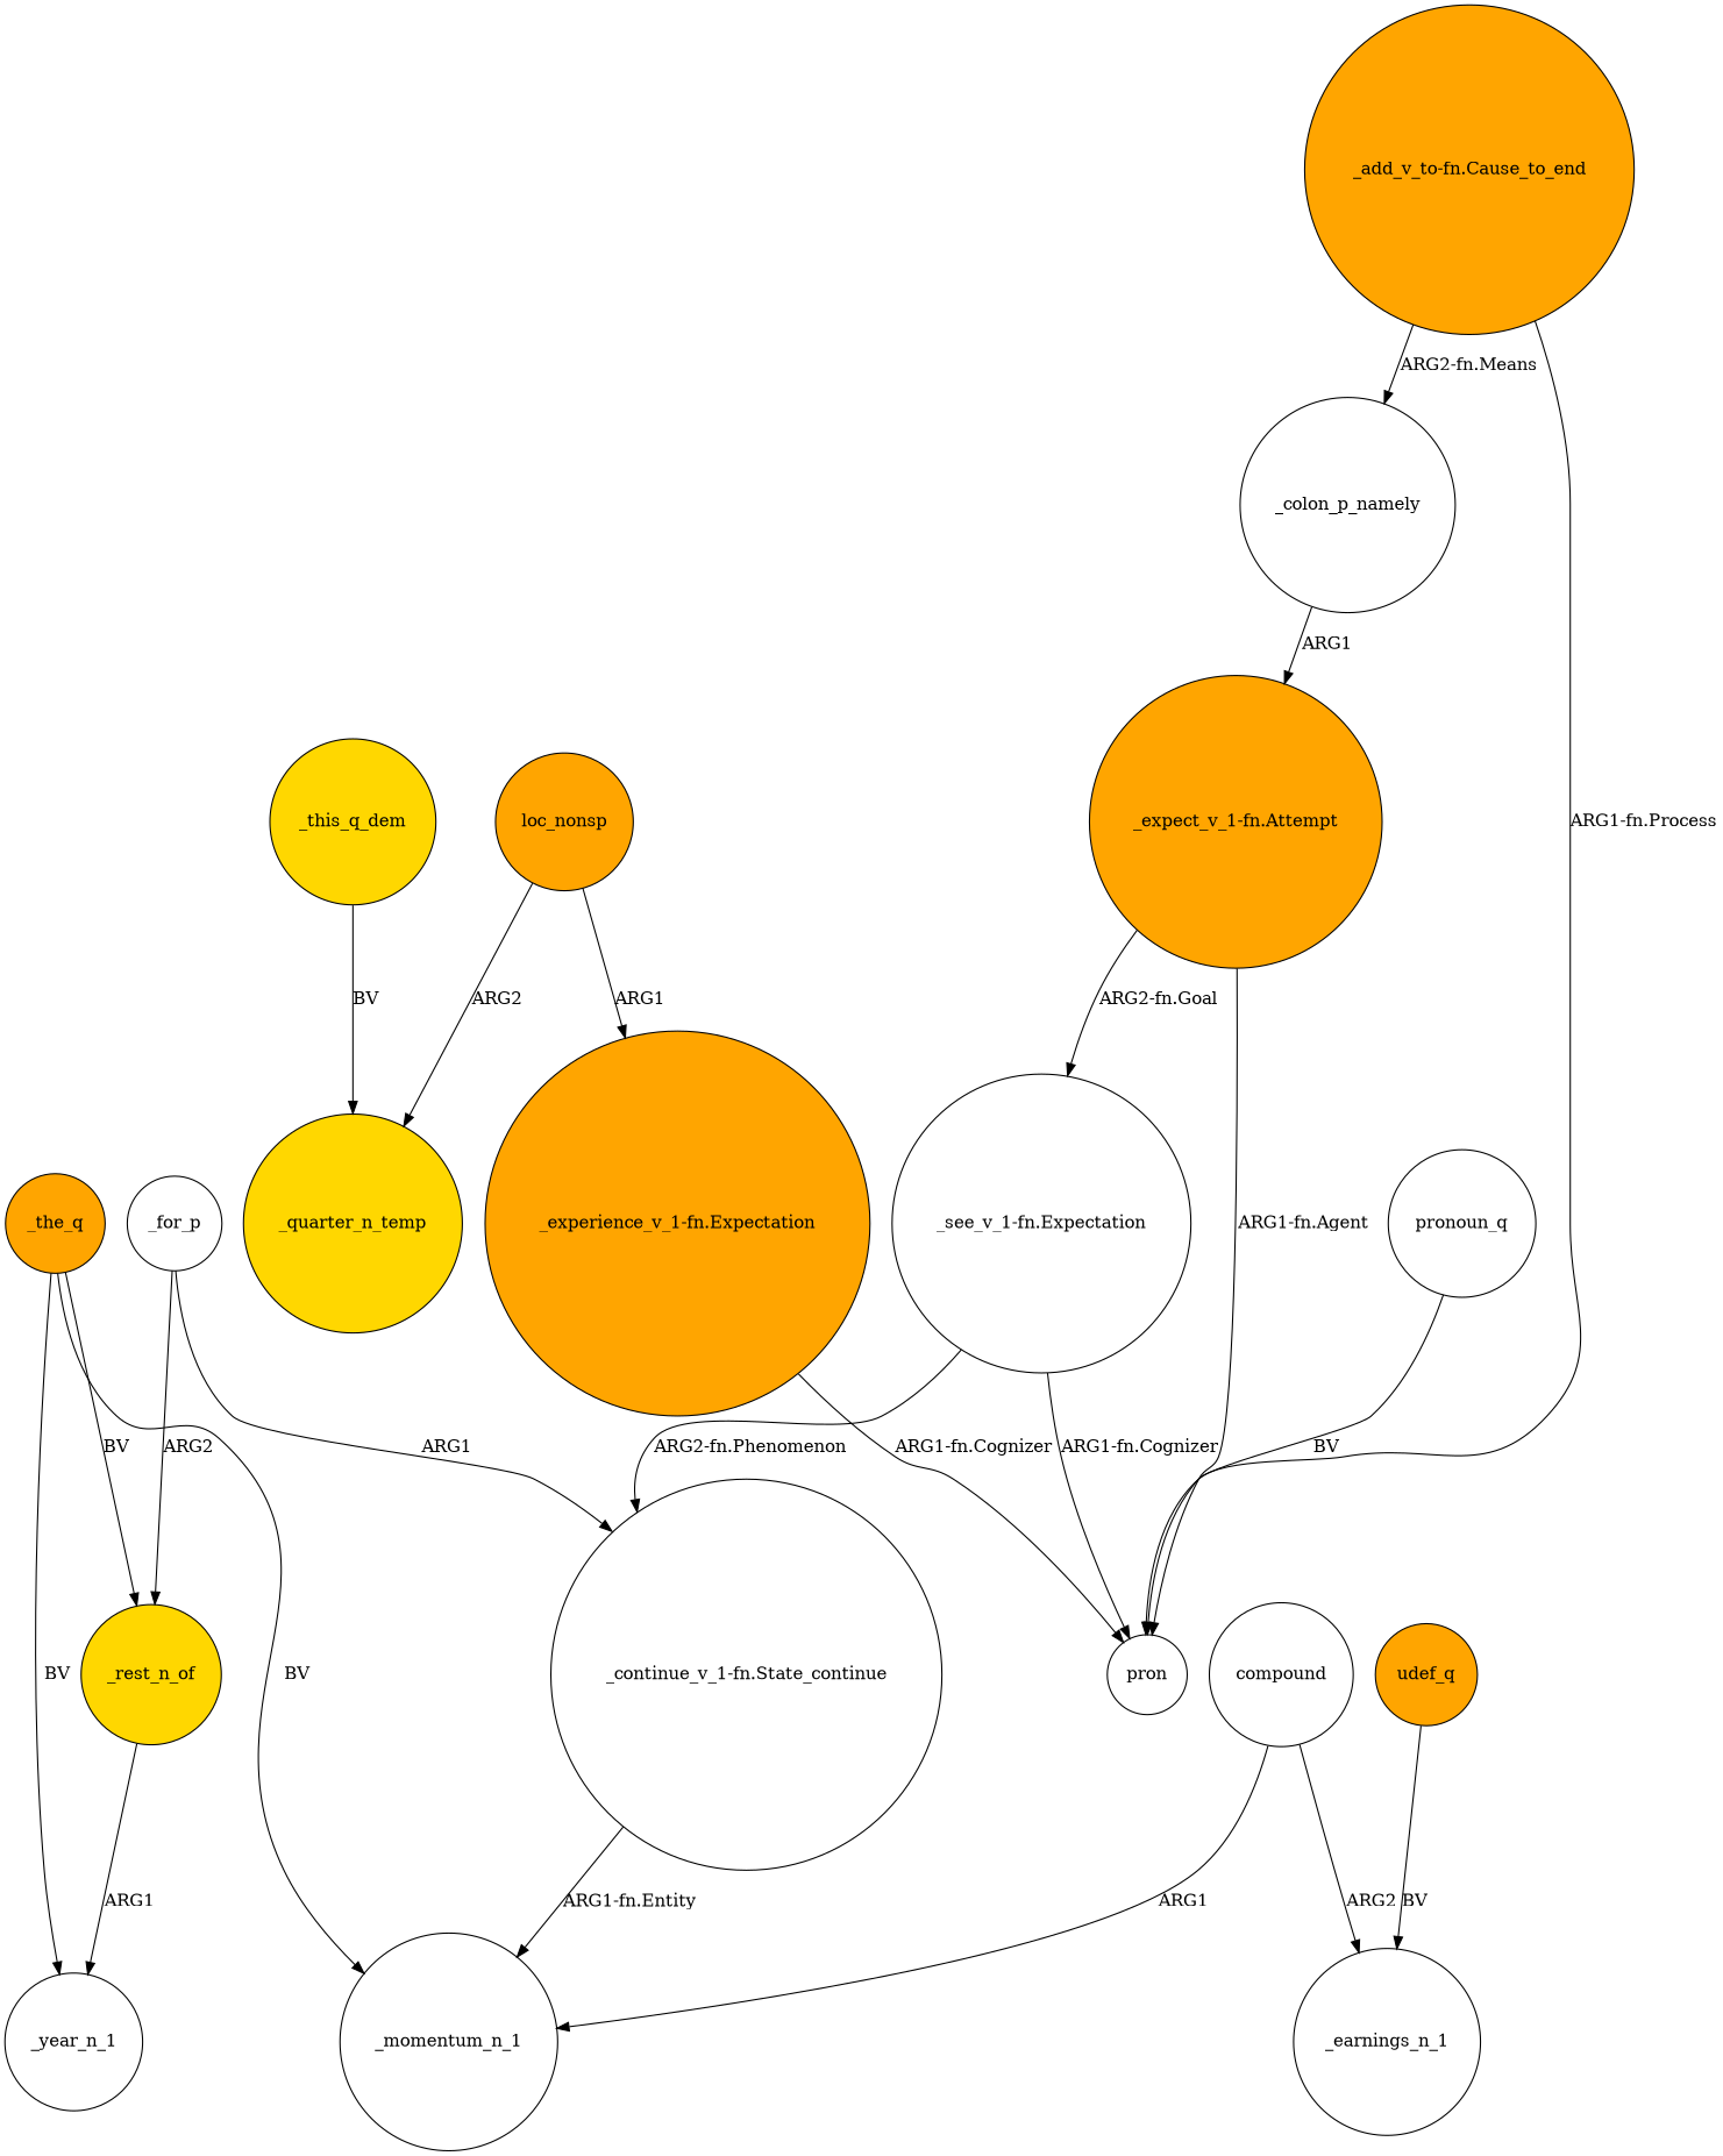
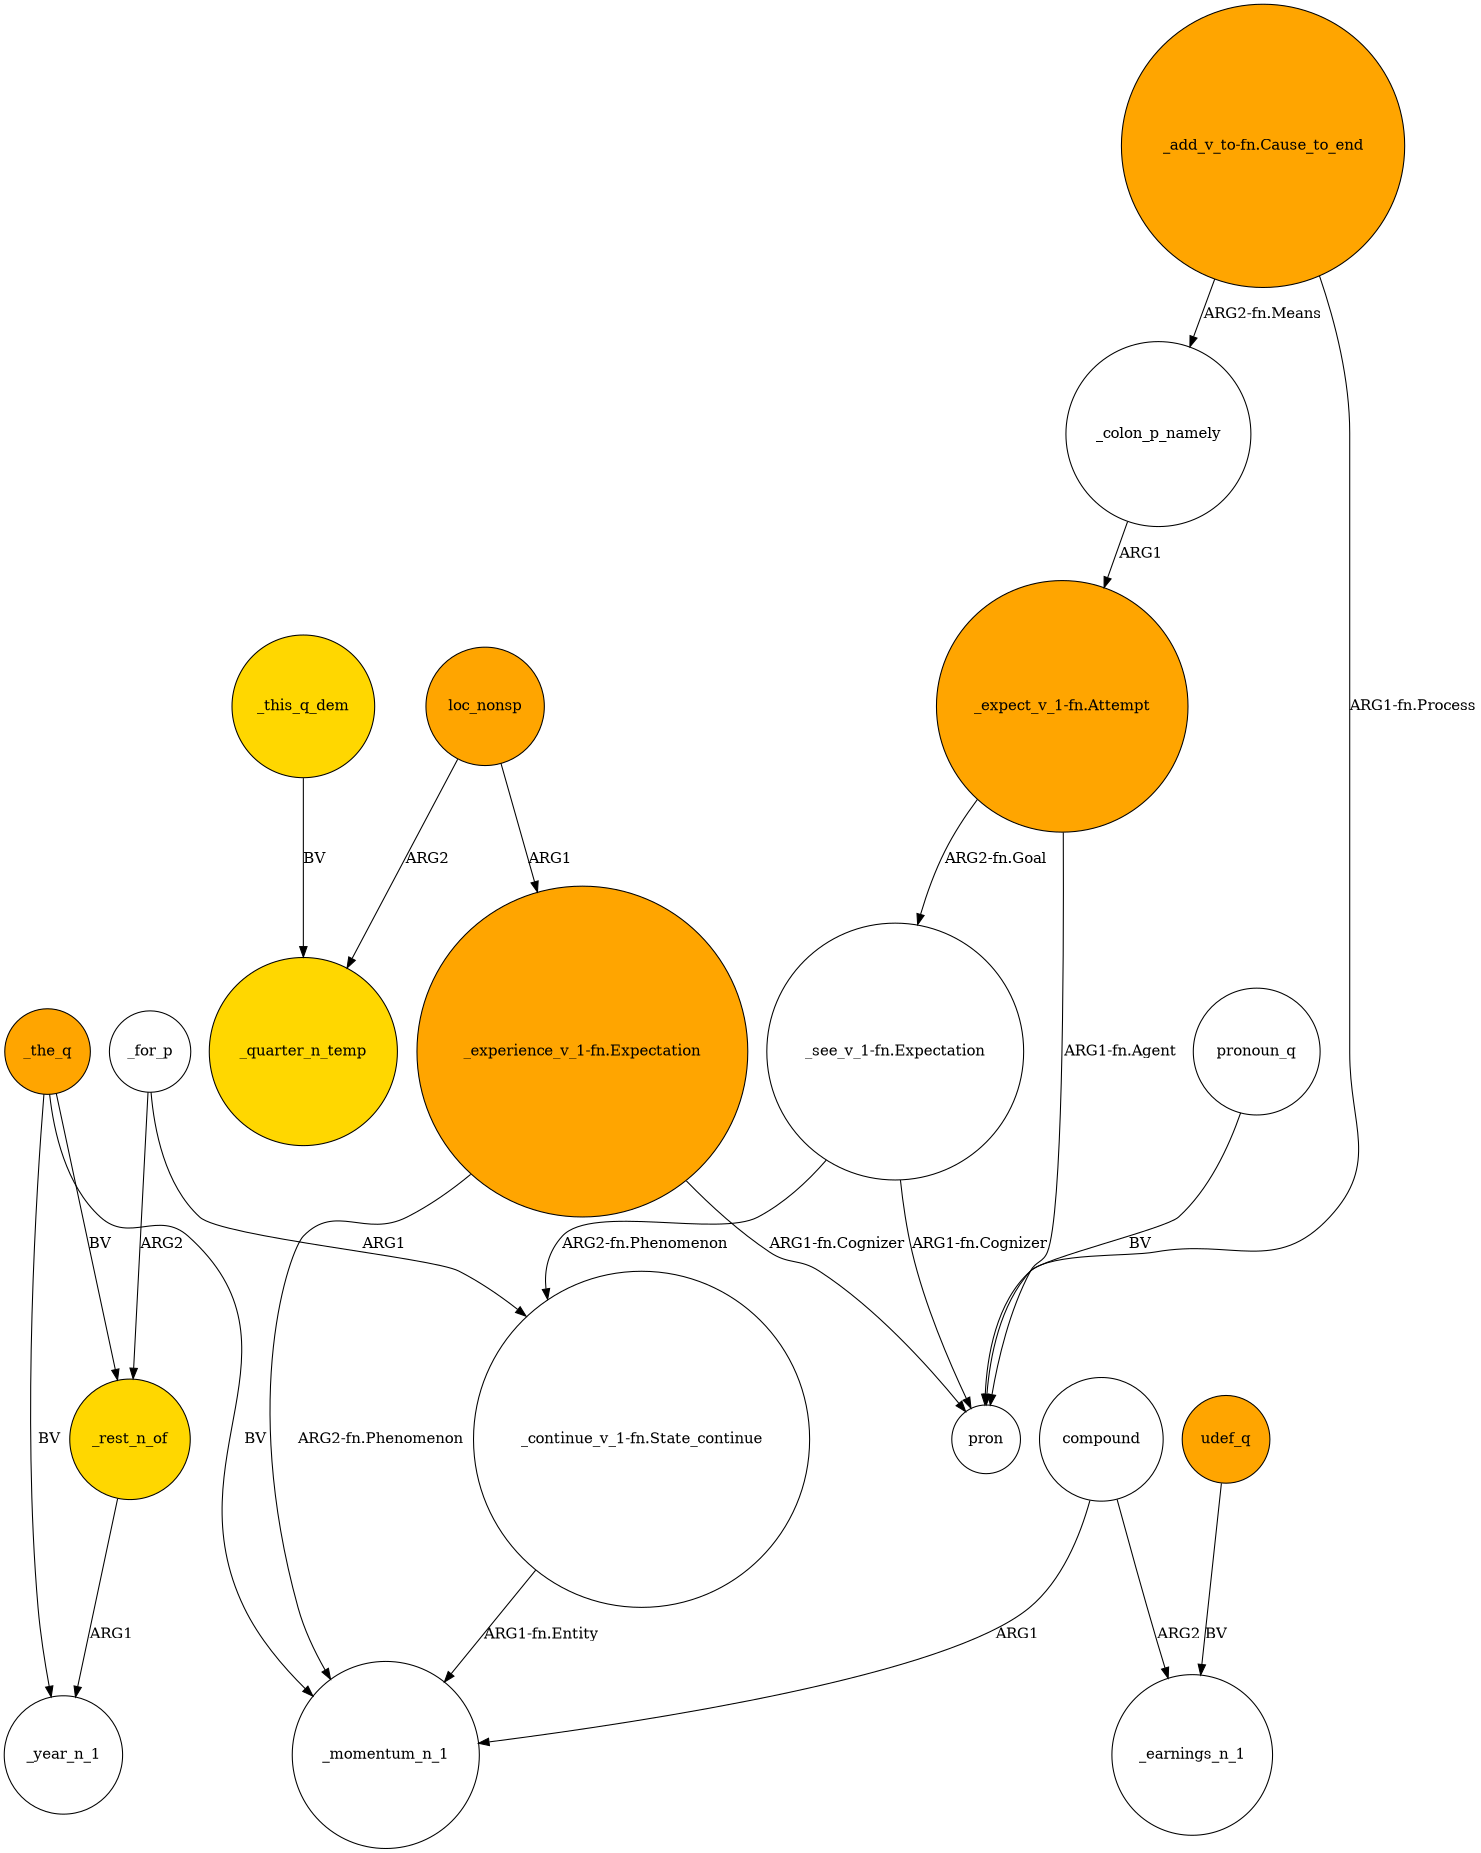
  digraph {
    node [fillcolor=white shape=circle style=filled]
    "_expect_v_1-fn.Attempt" [fillcolor=orange]
    pron
    "_see_v_1-fn.Expectation"
    "_continue_v_1-fn.State_continue"
    _the_q [fillcolor=orange]
    _momentum_n_1
    _rest_n_of [fillcolor=gold]
    _year_n_1
    loc_nonsp [fillcolor=orange]
    _quarter_n_temp [fillcolor=gold]
    "_experience_v_1-fn.Expectation" [fillcolor=orange]
    compound
    _earnings_n_1
    pronoun_q
    _for_p
    udef_q [fillcolor=orange]
    "_add_v_to-fn.Cause_to_end" [fillcolor=orange]
    _colon_p_namely
    _this_q_dem [fillcolor=gold]
    "_expect_v_1-fn.Attempt" -> pron [label="ARG1-fn.Agent"]
    "_expect_v_1-fn.Attempt" -> "_see_v_1-fn.Expectation" [label="ARG2-fn.Goal"]
    "_see_v_1-fn.Expectation" -> pron [label="ARG1-fn.Cognizer"]
    "_see_v_1-fn.Expectation" -> "_continue_v_1-fn.State_continue" [label="ARG2-fn.Phenomenon"]
    "_continue_v_1-fn.State_continue" -> _momentum_n_1 [label="ARG1-fn.Entity"]
    _the_q -> _momentum_n_1 [label=BV]
    _the_q -> _rest_n_of [label=BV]
    _the_q -> _year_n_1 [label=BV]
    _rest_n_of -> _year_n_1 [label=ARG1]
    loc_nonsp -> _quarter_n_temp [label=ARG2]
    loc_nonsp -> "_experience_v_1-fn.Expectation" [label=ARG1]
    "_experience_v_1-fn.Expectation" -> pron [label="ARG1-fn.Cognizer"]
+   "_experience_v_1-fn.Expectation" -> _momentum_n_1 [label="ARG2-fn.Phenomenon"]
    compound -> _momentum_n_1 [label=ARG1]
    compound -> _earnings_n_1 [label=ARG2]
    pronoun_q -> pron [label=BV]
    _for_p -> "_continue_v_1-fn.State_continue" [label=ARG1]
    _for_p -> _rest_n_of [label=ARG2]
    udef_q -> _earnings_n_1 [label=BV]
    "_add_v_to-fn.Cause_to_end" -> pron [label="ARG1-fn.Process"]
    "_add_v_to-fn.Cause_to_end" -> _colon_p_namely [label="ARG2-fn.Means"]
    _colon_p_namely -> "_expect_v_1-fn.Attempt" [label=ARG1]
    _this_q_dem -> _quarter_n_temp [label=BV]
  }
